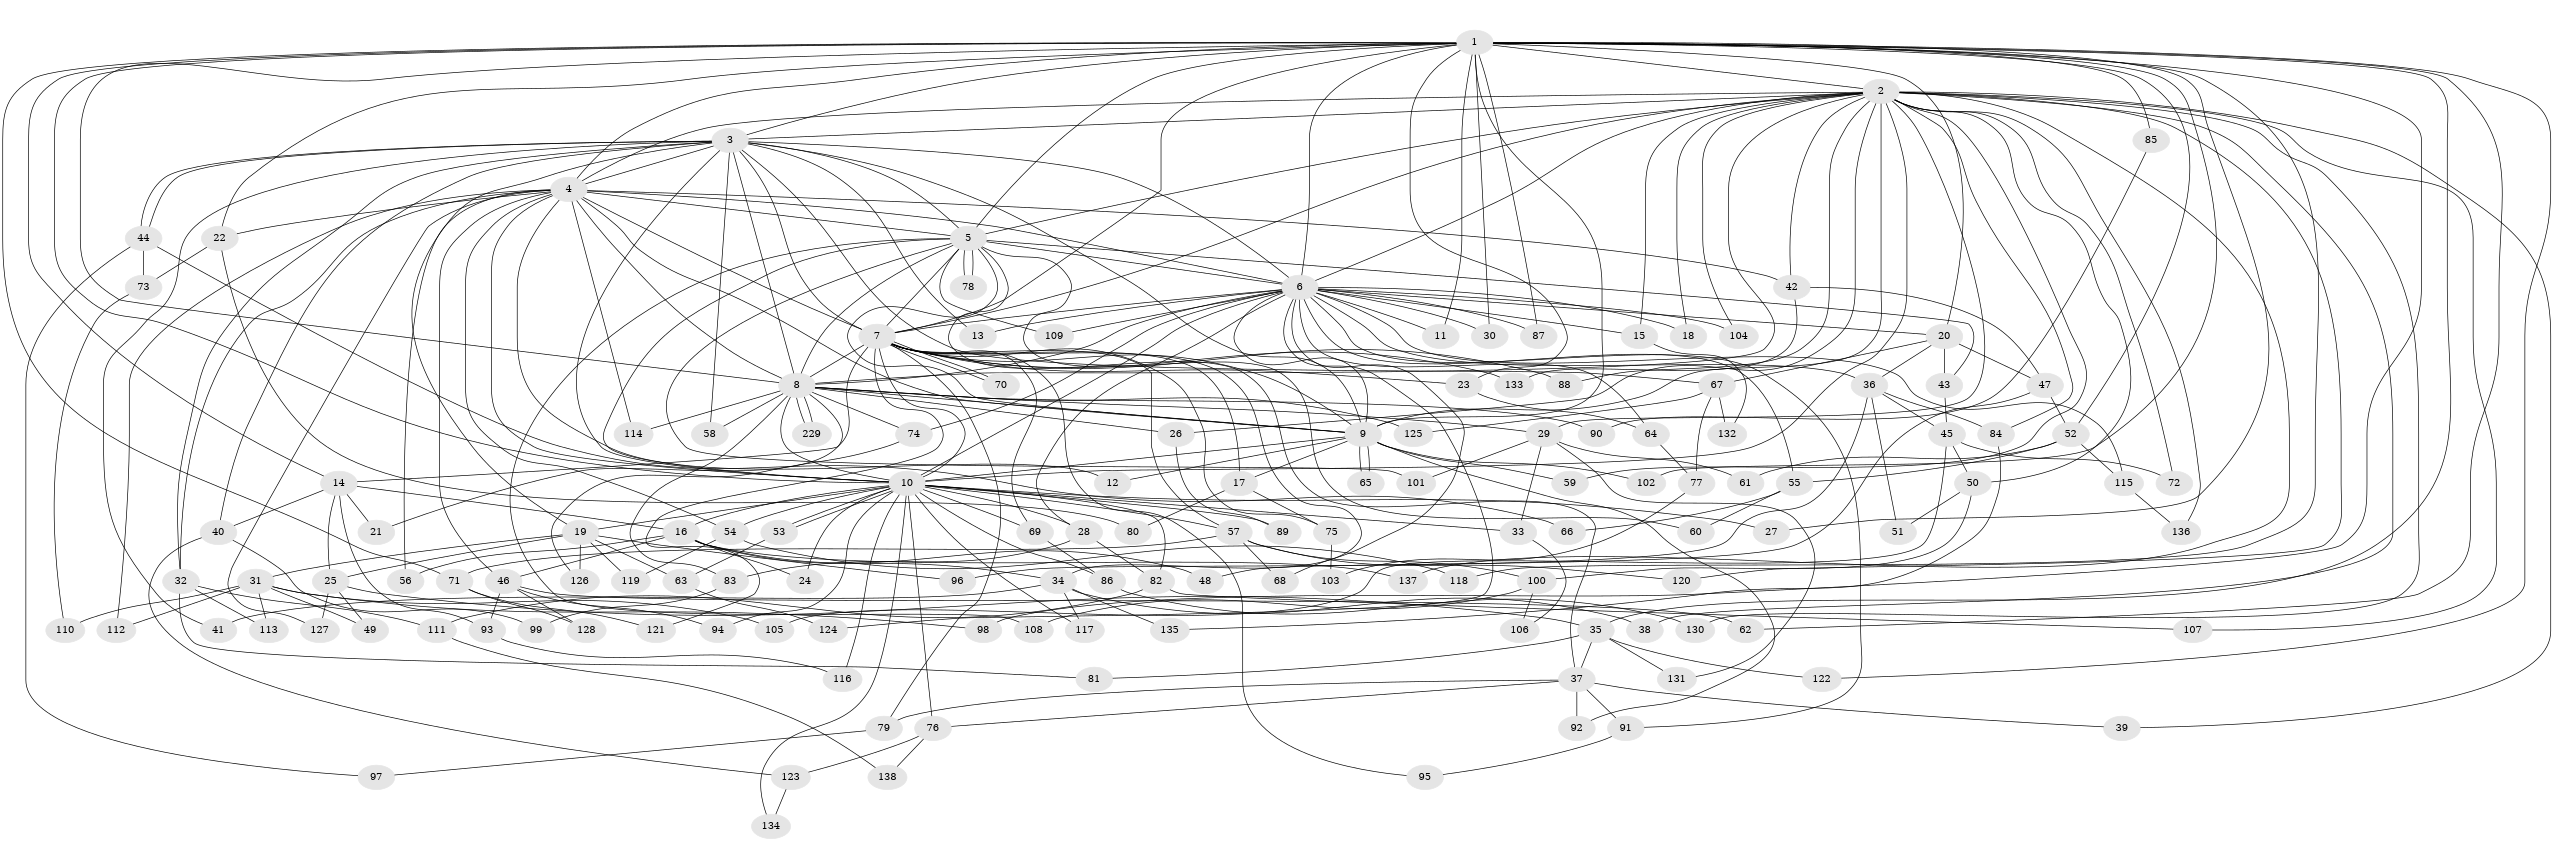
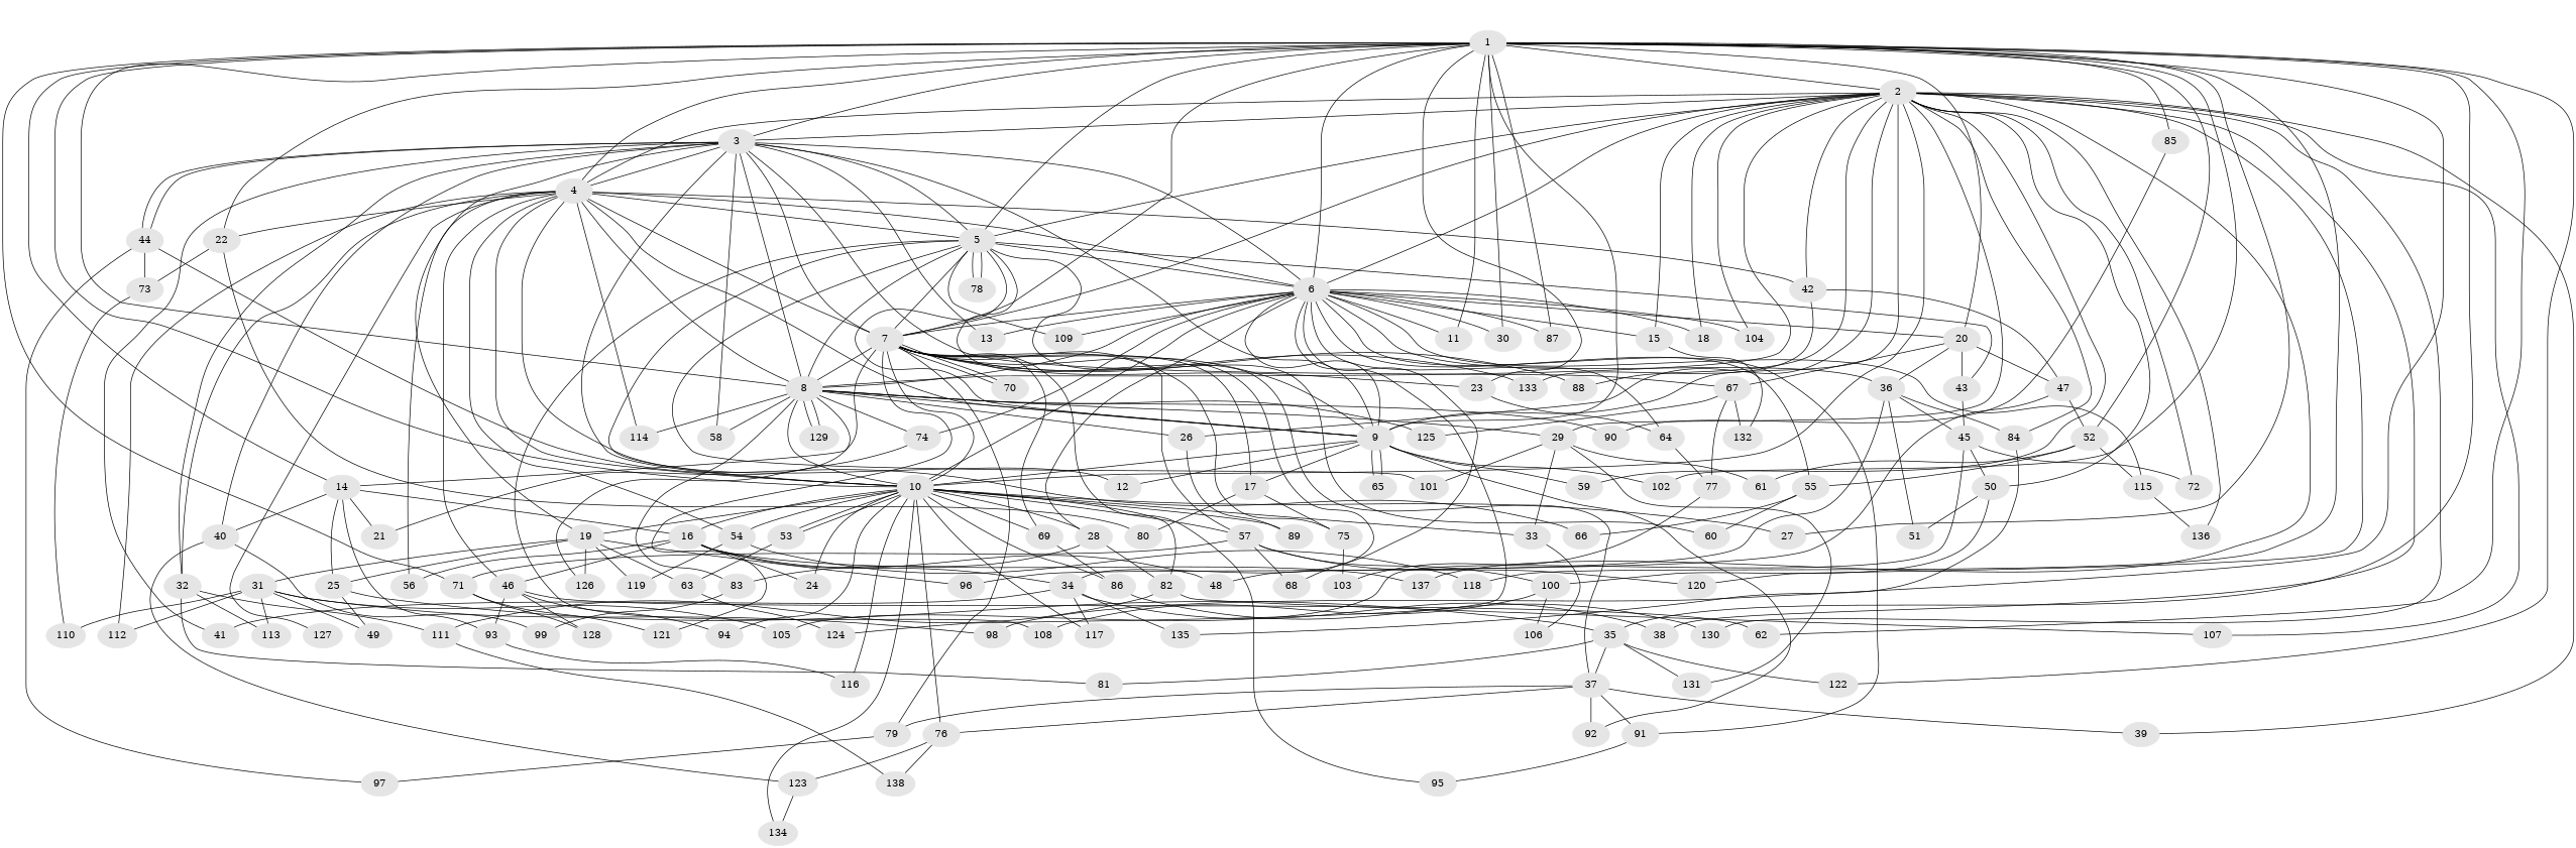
  graph {
    node [color=gray90 style=filled]
    1
    2
    3
    4
    5
    6
    7
    8
    9
    10
    11
    14
    20
    22
    23
    27
    30
    35
    52
    62
    71
    85
    87
    98
    102
    118
    122
    15
    18
    26
    29
    38
    39
    42
    50
    59
    72
    84
    88
    104
    107
    120
    130
    136
    137
    13
    19
    32
    40
    41
    44
    58
    67
    12
    46
    54
    56
    112
    114
    127
    37
    43
    60
    78
    101
    108
    109
    28
    36
    55
    64
    68
    74
    91
    115
    124
    17
    34
    57
    69
    70
    75
    79
    95
    121
    133
    21
    83
    90
    125
-   129 [label=229]
+   129
    65
    92
    16
    24
    33
    53
    76
    82
    86
    89
    94
    116
    117
    134
    25
    93
    47
    80
    73
    131
    81
    61
    128
    132
    51
    100
    135
    31
    63
    96
    119
    126
    49
    105
    110
    113
    111
    99
    123
    66
    97
    77
    45
    103
    48
    106
    138
    1 -- 2
    1 -- 3
    1 -- 4
    1 -- 5
    1 -- 6
    1 -- 7
    1 -- 8
    1 -- 9
    1 -- 10
    1 -- 11
    1 -- 14
    1 -- 20
    1 -- 22
    1 -- 23
    1 -- 27
    1 -- 30
    1 -- 35
    1 -- 52
    1 -- 62
    1 -- 71
    1 -- 85
    1 -- 87
    1 -- 98
    1 -- 102
    1 -- 118
    1 -- 122
    2 -- 3
    2 -- 4
    2 -- 5
    2 -- 6
    2 -- 7
    2 -- 8
    2 -- 9
    2 -- 10
    2 -- 15
    2 -- 18
    2 -- 26
    2 -- 29
    2 -- 38
    2 -- 39
    2 -- 42
    2 -- 50
    2 -- 59
    2 -- 72
    2 -- 84
    2 -- 88
    2 -- 104
    2 -- 107
    2 -- 120
    2 -- 130
    2 -- 136
    2 -- 137
    3 -- 4
    3 -- 5
    3 -- 6
    3 -- 7
    3 -- 8
    3 -- 9
    3 -- 10
    3 -- 13
    3 -- 19
    3 -- 32
    3 -- 40
    3 -- 41
    3 -- 44
    3 -- 44
    3 -- 58
    3 -- 67
    4 -- 5
    4 -- 6
    4 -- 7
    4 -- 8
    4 -- 9
    4 -- 10
    4 -- 22
    4 -- 42
    4 -- 32
    4 -- 12
    4 -- 46
    4 -- 54
    4 -- 56
    4 -- 112
    4 -- 114
    4 -- 127
    5 -- 6
    5 -- 7
    5 -- 8
    5 -- 9
    5 -- 10
    5 -- 37
    5 -- 43
    5 -- 60
    5 -- 78
    5 -- 78
    5 -- 101
    5 -- 108
    5 -- 109
    6 -- 7
    6 -- 8
    6 -- 9
    6 -- 10
    6 -- 11
    6 -- 20
    6 -- 30
    6 -- 87
    6 -- 15
    6 -- 18
    6 -- 104
    6 -- 13
    6 -- 109
    6 -- 28
    6 -- 36
    6 -- 55
    6 -- 64
    6 -- 68
    6 -- 74
    6 -- 91
    6 -- 115
    6 -- 124
    7 -- 8
    7 -- 9
    7 -- 10
    7 -- 14
    7 -- 23
    7 -- 88
    7 -- 17
    7 -- 34
    7 -- 57
    7 -- 69
    7 -- 70
    7 -- 70
    7 -- 75
    7 -- 79
    7 -- 95
    7 -- 121
    7 -- 133
    8 -- 9
    8 -- 10
    8 -- 26
    8 -- 29
    8 -- 58
    8 -- 114
    8 -- 74
    8 -- 21
    8 -- 83
    8 -- 90
    8 -- 125
    8 -- 129
    8 -- 129
    9 -- 10
    9 -- 102
    9 -- 59
    9 -- 12
    9 -- 17
    9 -- 65
    9 -- 65
    9 -- 92
    10 -- 27
    10 -- 19
    10 -- 54
    10 -- 28
    10 -- 57
    10 -- 69
    10 -- 16
    10 -- 24
    10 -- 33
    10 -- 53
    10 -- 53
    10 -- 76
    10 -- 82
    10 -- 86
    10 -- 89
    10 -- 94
    10 -- 116
    10 -- 117
    10 -- 134
    14 -- 40
    14 -- 21
    14 -- 16
    14 -- 25
    14 -- 93
    20 -- 67
    20 -- 43
    20 -- 36
    20 -- 47
    22 -- 80
    22 -- 73
    23 -- 64
    35 -- 122
    35 -- 37
    35 -- 131
    35 -- 81
    52 -- 55
    52 -- 115
    52 -- 61
    71 -- 121
    71 -- 128
    85 -- 90
    15 -- 132
    26 -- 89
    29 -- 101
    29 -- 33
    29 -- 131
    29 -- 61
    42 -- 133
    42 -- 47
    50 -- 51
    50 -- 100
    84 -- 135
    19 -- 25
    19 -- 31
    19 -- 63
    19 -- 96
    19 -- 119
    19 -- 126
    32 -- 81
    32 -- 113
    32 -- 111
    40 -- 99
    40 -- 123
    44 -- 73
    44 -- 66
    44 -- 97
    67 -- 125
    67 -- 132
    67 -- 77
    46 -- 62
    46 -- 94
    46 -- 93
    46 -- 128
    54 -- 118
    54 -- 119
    37 -- 39
    37 -- 91
    37 -- 79
    37 -- 92
    37 -- 76
    43 -- 45
    28 -- 83
    28 -- 82
    36 -- 84
    36 -- 51
    36 -- 96
    36 -- 45
    55 -- 60
    55 -- 66
    64 -- 77
    74 -- 126
    91 -- 95
    115 -- 136
    17 -- 75
    17 -- 80
    34 -- 38
    34 -- 41
    34 -- 117
    34 -- 135
    57 -- 71
    57 -- 120
    57 -- 68
    57 -- 100
    69 -- 86
    75 -- 103
    79 -- 97
    83 -- 99
    16 -- 137
    16 -- 46
    16 -- 56
    16 -- 34
    16 -- 24
    16 -- 48
    33 -- 106
    53 -- 63
    76 -- 123
    76 -- 138
    82 -- 107
    82 -- 111
    86 -- 130
    25 -- 35
-   25 -- 127
    25 -- 49
    93 -- 116
    47 -- 52
    47 -- 48
    73 -- 110
    100 -- 108
    100 -- 106
    31 -- 98
    31 -- 112
    31 -- 49
    31 -- 105
    31 -- 110
    31 -- 113
    63 -- 124
    111 -- 138
    123 -- 134
    77 -- 103
    45 -- 50
    45 -- 72
    45 -- 105
  }
